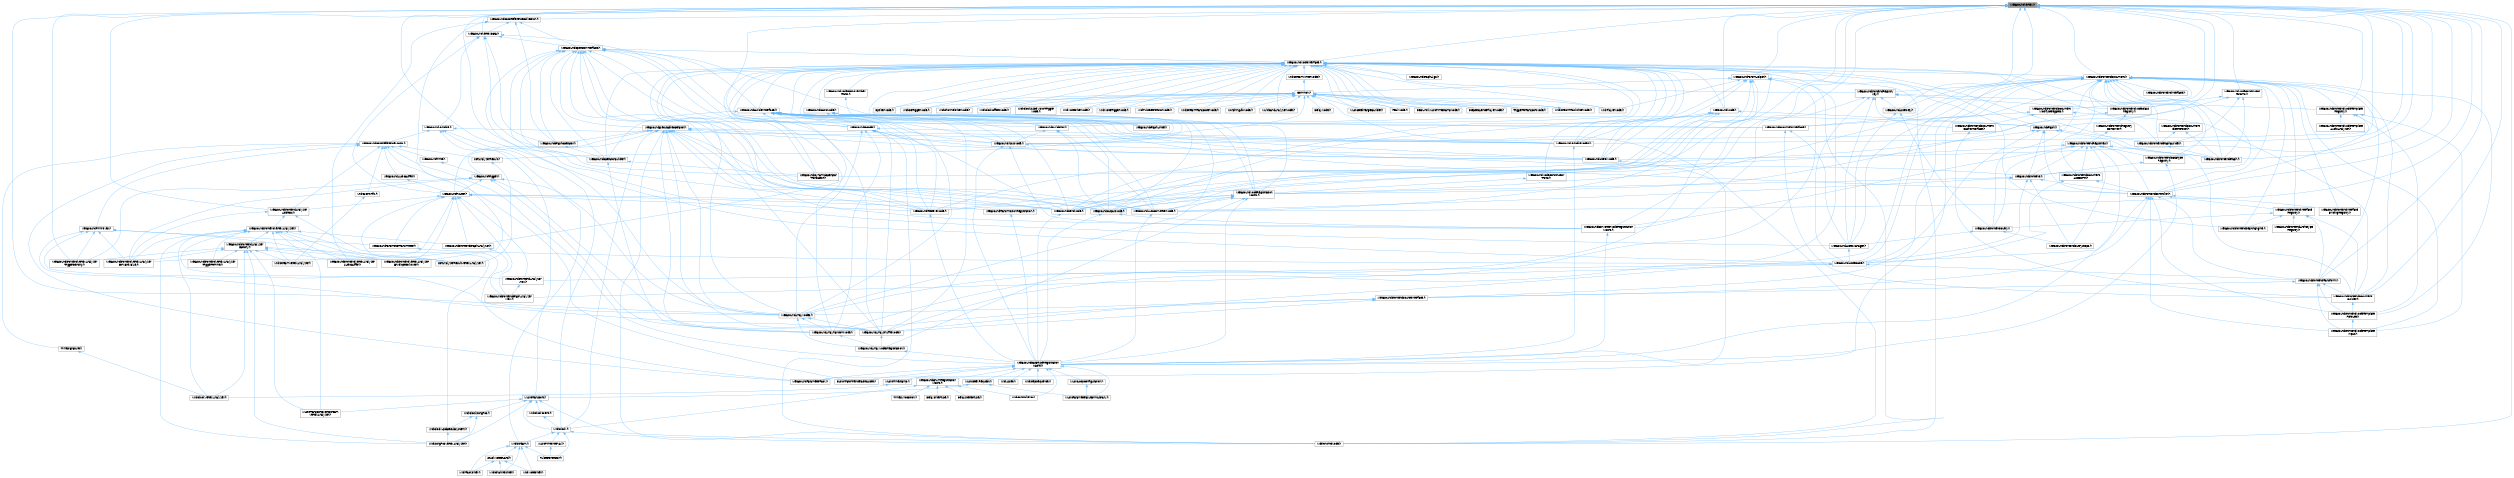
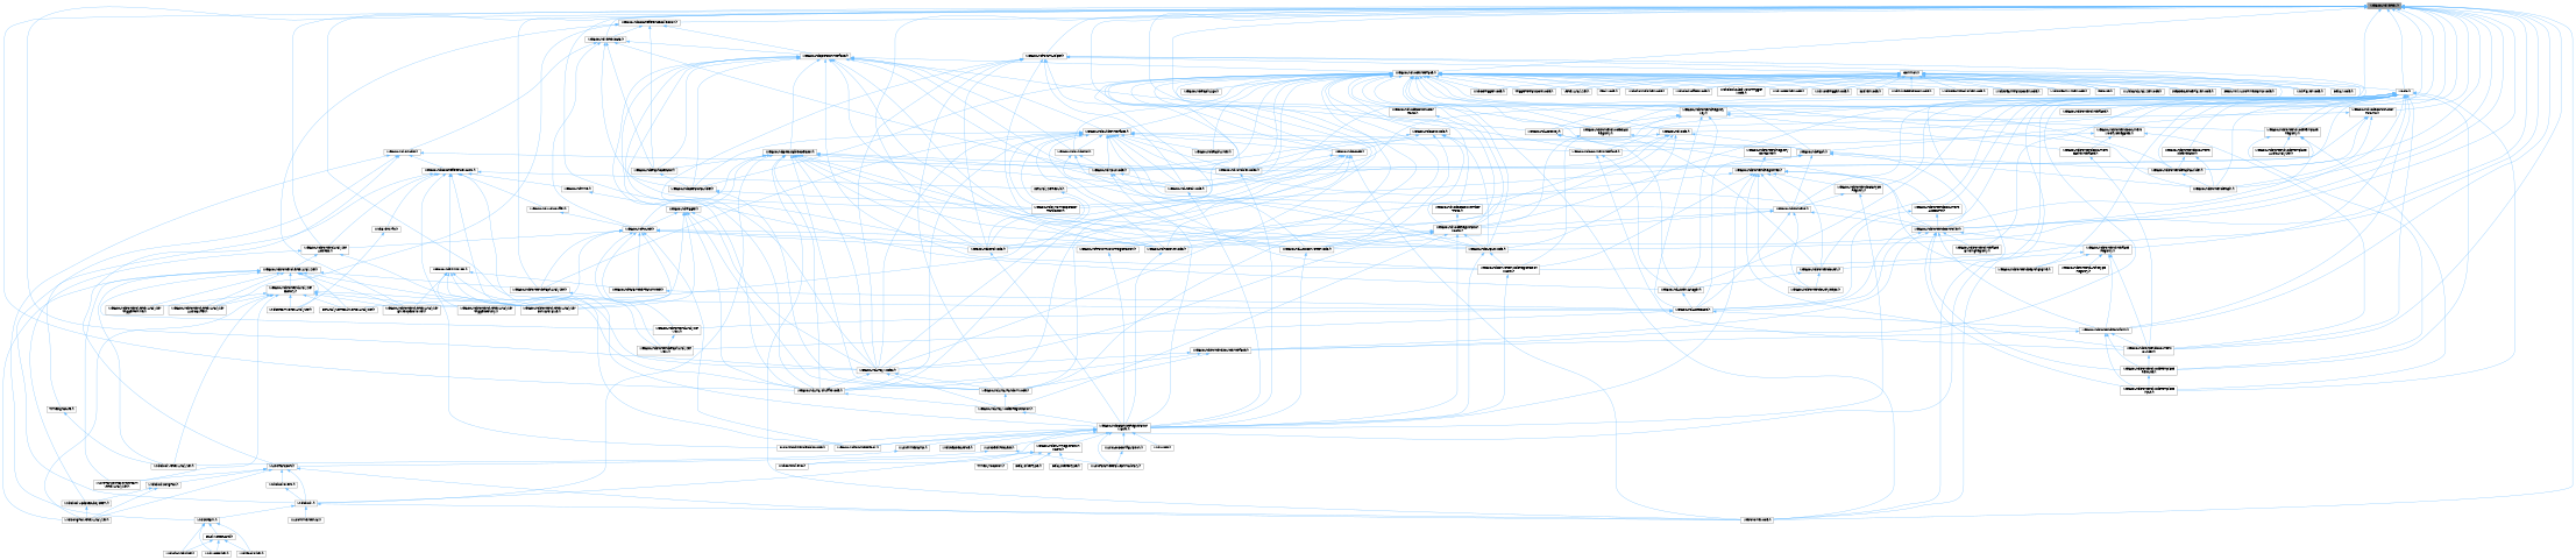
  digraph {
    node [color=grey40 fillcolor=white fontname=Helvetica fontsize=10 shape=box style=filled]
    edge [color=steelblue1 dir=back fontname=Helvetica fontsize=10 labelfontname=Helvetica labelfontsize=10 style=solid]
    n1 [color=gray40 fillcolor=grey60 fontcolor=black height=0.2 label="MetasoundVertex.h" width=0.4]
    n2 [height=0.2 label="MetasoundArrayNodes.h" width=0.4]
    n3 [height=0.2 label="MetronomeNode.h" width=0.4]
    n4 [height=0.2 label="MetasoundArrayShuffleNode.h" width=0.4]
    n5 [height=0.2 label="MetasoundAssetBase.h" width=0.4]
    n6 [height=0.2 label="MetasoundFrontendTransform.h" width=0.4]
    n7 [height=0.2 label="MetasoundFrontendDocument\lBuilder.h" width=0.4]
    n8 [height=0.2 label="MetasoundAssetKey.h" width=0.4]
    n9 [height=0.2 label="MetasoundAssetManager.h" width=0.4]
    n10 [height=0.2 label="MetasoundAutoConverterNode.h" width=0.4]
    n11 [height=0.2 label="MetasoundConverterNodeRegistration\lMacro.h" width=0.4]
    n12 [height=0.2 label="MetasoundDataReferenceCollection.h" width=0.4]
    n13 [height=0.2 label="MetasoundLiteralNode.h" width=0.4]
    n14 [height=0.2 label="MetasoundOutputNode.h" width=0.4]
    n15 [height=0.2 label="MetasoundFacade.h" width=0.4]
    n16 [height=0.2 label="MetasoundSendNode.h" width=0.4]
    n17 [height=0.2 label="MetasoundVariableNodes.h" width=0.4]
    n18 [height=0.2 label="MetasoundFrontendController.h" width=0.4]
    n19 [height=0.2 label="MetasoundFrontendGraphAnalyzer.h" width=0.4]
    n20 [height=0.2 label="MetasoundGraph.h" width=0.4]
    n21 [height=0.2 label="MetasoundFrontendGraph.h" width=0.4]
    n22 [height=0.2 label="MetasoundFrontendGraphBuilder.h" width=0.4]
    n23 [height=0.2 label="MetasoundFrontendAnalyzer\lAddress.h" width=0.4]
    n24 [height=0.2 label="MetasoundNodeInterface.h" width=0.4]
-   n25 [height=0.2 label="MetasoundFrontendDocument.h" width=0.4]
+   n25 [height=0.2 label="Macro.h" width=0.4]
    n26 [height=0.2 label="MetasoundFrontendNodeClass\lRegistry.h" width=0.4]
    n27 [height=0.2 label="MetasoundFrontendNodeTemplate\lRegistry.h" width=0.4]
    n28 [height=0.2 label="MetasoundNode.h" width=0.4]
    n29 [height=0.2 label="MetasoundVertexData.h" width=0.4]
    n30 [height=0.2 label="MetasoundNodeConstructor\lParams.h" width=0.4]
    n31 [height=0.2 label="MetasoundParamHelper.h" width=0.4]
    n32 [height=0.2 label="MetasoundArrayNodesRegistration.h" width=0.4]
    n33 [height=0.2 label="MetasoundArrayRandomNode.h" width=0.4]
    n34 [height=0.2 label="MetasoundFrontendAnalyzer\lView.h" width=0.4]
    n35 [height=0.2 label="MetasoundFrontendGraphAnalyzer\lView.h" width=0.4]
    n36 [height=0.2 label="MetasoundFrontendNodeTemplate\lReroute.h" width=0.4]
    n37 [height=0.2 label="MetasoundFrontendNodeTemplate\lInput.h" width=0.4]
    n38 [height=0.2 label="MetasoundFrontendSourceInterface.h" width=0.4]
    n39 [height=0.2 label="MetasoundFrontendQuery.h" width=0.4]
    n40 [height=0.2 label="MetasoundDataTypeRegistration\lMacro.h" width=0.4]
    n41 [height=0.2 label="MetasoundFrontendVertexAnalyzer\lAudioBuffer.h" width=0.4]
    n42 [height=0.2 label="MetasoundFrontendVertexAnalyzer\lEnvelopeFollower.h" width=0.4]
    n43 [height=0.2 label="MetasoundGraphOperator.h" width=0.4]
    n44 [height=0.2 label="MetasoundOperatorInterface.h" width=0.4]
    n45 [height=0.2 label="MetasoundReceiveNode.h" width=0.4]
    n46 [height=0.2 label="MetasoundFrontendInterface\lBindingRegistry.h" width=0.4]
    n47 [height=0.2 label="MetasoundFrontendInterface\lRegistry.h" width=0.4]
    n48 [height=0.2 label="MetasoundDynamicOperator\lTransactor.h" width=0.4]
    n49 [height=0.2 label="MetasoundFrontend.h" width=0.4]
    n50 [height=0.2 label="MidiClockUpdateSubsystem.h" width=0.4]
    n51 [height=0.2 label="MetasoundFrontendVertexAnalyzer\lForwardValue.h" width=0.4]
    n52 [height=0.2 label="MetasoundFrontendVertexAnalyzer.h" width=0.4]
    n53 [height=0.2 label="MetasoundOperatorBuilder.h" width=0.4]
    n54 [height=0.2 label="MetasoundBuildError.h" width=0.4]
    n55 [height=0.2 label="MetasoundInputNode.h" width=0.4]
    n56 [height=0.2 label="MetasoundBuilderInterface.h" width=0.4]
    n57 [height=0.2 label="MetasoundGraphLinter.h" width=0.4]
    n58 [height=0.2 label="MetasoundNodeRegistration\lMacro.h" width=0.4]
    n59 [height=0.2 label="MetasoundFrontendSearchEngine.h" width=0.4]
    n60 [height=0.2 label="DjFilterNode.h" width=0.4]
    n61 [height=0.2 label="MetasoundBasicNode.h" width=0.4]
    n62 [height=0.2 label="MetasoundFrontendRegistry\lKey.h" width=0.4]
    n63 [height=0.2 label="MetasoundGraphAlgo.h" width=0.4]
    n64 [height=0.2 label="MetasoundNodeConstructor\lTraits.h" width=0.4]
    n65 [height=0.2 label="MetasoundNodeStaticMember\lTraits.h" width=0.4]
    n66 [height=0.2 label="MidiCCTriggerNode.h" width=0.4]
    n67 [height=0.2 label="MidiChannelFilterNode.h" width=0.4]
    n68 [height=0.2 label="MidiClockOffsetNode.h" width=0.4]
    n69 [height=0.2 label="MidiClockSubdivisionTrigger\lNode.h" width=0.4]
    n70 [height=0.2 label="MidiNoteFilterNode.h" width=0.4]
    n71 [height=0.2 label="MidiNoteTriggerNode.h" width=0.4]
    n72 [height=0.2 label="MidiPlayerNode.h" width=0.4]
    n73 [height=0.2 label="MidiPulseGeneratorNode.h" width=0.4]
    n74 [height=0.2 label="MidiStreamTrackFilterNode.h" width=0.4]
    n75 [height=0.2 label="MidiStreamTransposerNode.h" width=0.4]
    n76 [height=0.2 label="MidiStreamWriterNode.h" width=0.4]
-   n77 [height=0.2 label="MorphingLfoNode.h" width=0.4]
+   n77 [height=0.2 label="Reroute.h" width=0.4]
    n78 [height=0.2 label="MultibandAnalyzerNode.h" width=0.4]
-   n79 [height=0.2 label="MusicSeekTargetBuilder.h" width=0.4]
+   n79 [height=0.2 label="VertexAnalyzer.h" width=0.4]
    n80 [height=0.2 label="PeakNode.h" width=0.4]
    n81 [height=0.2 label="SecsUntilMusicTimestampNode.h" width=0.4]
    n82 [height=0.2 label="StepSequencePlayerNode.h" width=0.4]
    n83 [height=0.2 label="TriggerToTransportNode.h" width=0.4]
    n84 [height=0.2 label="MetasoundParameterPack.h" width=0.4]
    n85 [height=0.2 label="MetasoundDocumentInterface.h" width=0.4]
    n86 [height=0.2 label="MetasoundFrontendDataType\lRegistry.h" width=0.4]
    n87 [height=0.2 label="MetasoundFrontendDocument\lAccessPtr.h" width=0.4]
    n88 [height=0.2 label="MetasoundFrontendDocument\lIdGenerator.h" width=0.4]
    n89 [height=0.2 label="MetasoundFrontendDocument\lModifyDelegates.h" width=0.4]
    n90 [height=0.2 label="MetasoundFrontendInterface.h" width=0.4]
    n91 [height=0.2 label="MetasoundFrontendRegistry\lContainer.h" width=0.4]
    n92 [height=0.2 label="MetasoundFrontendNodeTemplate\lAudioAnalyzer.h" width=0.4]
    n93 [height=0.2 label="MetasoundRouter.h" width=0.4]
    n94 [height=0.2 label="MetasoundVariable.h" width=0.4]
    n95 [height=0.2 label="Common.h" width=0.4]
    n96 [height=0.2 label="FusionPatchRenderableAsset.h" width=0.4]
    n97 [height=0.2 label="MetasoundEnumRegistration\lMacro.h" width=0.4]
    n98 [height=0.2 label="MidiControllerID.h" width=0.4]
    n99 [height=0.2 label="MidiAsset.h" width=0.4]
    n100 [height=0.2 label="MidiStepSequence.h" width=0.4]
    n101 [height=0.2 label="MusicLoopConfiguration.h" width=0.4]
    n102 [height=0.2 label="MusicParameterBlueprintLibrary.h" width=0.4]
    n103 [height=0.2 label="MusicSeekRequest.h" width=0.4]
    n104 [height=0.2 label="MusicTimestamp.h" width=0.4]
    n105 [height=0.2 label="DelayFilterType.h" width=0.4]
    n106 [height=0.2 label="DelayStereoType.h" width=0.4]
    n107 [height=0.2 label="MidiClock.h" width=0.4]
    n108 [height=0.2 label="TimeSyncOption.h" width=0.4]
    n109 [height=0.2 label="MusicTransport.h" width=0.4]
    n110 [height=0.2 label="MidiClockVertexAnalyzer.h" width=0.4]
    n111 [height=0.2 label="MidiStream.h" width=0.4]
-   n112 [height=0.2 label="PulseGenerator.h" width=0.4]
    n113 [height=0.2 label="MusicTimeInterval.h" width=0.4]
    n114 [height=0.2 label="MidiChannelFilter.h" width=0.4]
    n115 [height=0.2 label="MidiNoteFilter.h" width=0.4]
    n116 [height=0.2 label="MidiTrackFilter.h" width=0.4]
    n117 [height=0.2 label="StuckNoteGuard.h" width=0.4]
    n118 [height=0.2 label="MidiClockEvent.h" width=0.4]
    n119 [height=0.2 label="MidiClockSongPos.h" width=0.4]
    n120 [height=0.2 label="MidiSongPosVertexAnalyzer.h" width=0.4]
    n121 [height=0.2 label="MusicTransportEventStream\lVertexAnalyzer.h" width=0.4]
    n122 [height=0.2 label="MetasoundFrontendQuerySteps.h" width=0.4]
    n123 [height=0.2 label="MetasoundExecutableOperator.h" width=0.4]
    n124 [height=0.2 label="MetasoundTrigger.h" width=0.4]
    n125 [height=0.2 label="MetasoundParameterTransmitter.h" width=0.4]
    n126 [height=0.2 label="MetasoundTransmissionRegistration.h" width=0.4]
    n127 [height=0.2 label="MetasoundFrontendArchetype\lRegistry.h" width=0.4]
    n128 [height=0.2 label="MetasoundFrontendVertexAnalyzer\lTriggerDensity.h" width=0.4]
    n129 [height=0.2 label="FFTAnalyzerResultVertexAnalyzer.h" width=0.4]
    n130 [height=0.2 label="MetasoundFrontendAnalyzer\lFactory.h" width=0.4]
    n131 [height=0.2 label="MetasoundFrontendVertexAnalyzer\lTriggerToTime.h" width=0.4]
    n132 [height=0.2 label="MidiStreamVertexAnalyzer.h" width=0.4]
    n133 [height=0.2 label="MetasoundFrontendDocument\lCacheInterface.h" width=0.4]
    n134 [height=0.2 label="MetasoundFrontendRegistries.h" width=0.4]
    n135 [height=0.2 label="MetasoundDataReferenceMacro.h" width=0.4]
    n136 [height=0.2 label="FFTAnalyzerResult.h" width=0.4]
    n137 [height=0.2 label="MetasoundAudioBuffer.h" width=0.4]
    n138 [height=0.2 label="MetasoundPrimitives.h" width=0.4]
    n139 [height=0.2 label="MetasoundTime.h" width=0.4]
    n140 [height=0.2 label="MidiEventInfo.h" width=0.4]
    n141 [height=0.2 label="TimeSignature.h" width=0.4]
    n142 [height=0.2 label="DelayNode.h" width=0.4]
    n1 -> n2
    n1 -> n3
    n1 -> n4
    n1 -> n5
    n1 -> n6
    n1 -> n7
    n1 -> n8
    n1 -> n9
    n1 -> n10
    n1 -> n11
    n1 -> n12
    n1 -> n13
    n1 -> n14
    n1 -> n15
    n1 -> n16
    n1 -> n17
    n1 -> n18
-   n1 -> n128
+   n1 -> n19
    n1 -> n20
    n1 -> n21
    n1 -> n22
    n1 -> n23
    n1 -> n24
    n1 -> n25
    n1 -> n26
    n1 -> n27
    n1 -> n28
    n1 -> n29
    n1 -> n30
    n1 -> n31
    n2 -> n4
    n2 -> n32
    n2 -> n33
    n4 -> n32
    n5 -> n6
    n5 -> n34
    n5 -> n35
    n6 -> n7
    n6 -> n36
    n6 -> n37
    n6 -> n38
    n7 -> n36
    n8 -> n9
    n8 -> n39
    n9 -> n5
    n10 -> n40
    n11 -> n40
    n12 -> n29
    n12 -> n41
    n12 -> n42
    n12 -> n43
    n12 -> n44
    n13 -> n40
    n14 -> n11
    n14 -> n40
    n15 -> n2
    n15 -> n3
    n15 -> n4
    n15 -> n16
    n15 -> n17
    n15 -> n33
    n15 -> n45
    n16 -> n40
    n17 -> n40
    n18 -> n5
    n18 -> n6
    n18 -> n36
    n18 -> n37
    n18 -> n38
    n18 -> n46
    n18 -> n47
    n19 -> n35
    n20 -> n5
    n20 -> n18
    n20 -> n21
    n20 -> n22
    n20 -> n48
    n20 -> n49
    n22 -> n21
    n23 -> n50
    n23 -> n51
    n23 -> n52
    n24 -> n2
    n24 -> n3
    n24 -> n4
    n24 -> n10
    n24 -> n13
    n24 -> n14
    n24 -> n15
    n24 -> n16
    n24 -> n17
    n24 -> n20
    n24 -> n21
    n24 -> n22
    n24 -> n25
    n24 -> n26
    n24 -> n28
    n24 -> n33
    n24 -> n45
    n24 -> n48
    n24 -> n53
    n24 -> n54
    n24 -> n55
    n24 -> n56
    n24 -> n57
    n24 -> n58
    n24 -> n59
    n24 -> n60
    n24 -> n61
    n24 -> n62
    n24 -> n63
    n24 -> n64
    n24 -> n65
    n24 -> n66
    n24 -> n67
    n24 -> n68
    n24 -> n69
    n24 -> n70
    n24 -> n71
    n24 -> n72
    n24 -> n73
-   n74 -> n24
+   n24 -> n74
    n24 -> n75
    n24 -> n76
    n24 -> n77
    n24 -> n78
    n24 -> n79
    n24 -> n80
    n24 -> n81
    n24 -> n82
    n24 -> n83
    n25 -> n5
    n25 -> n6
    n25 -> n7
    n25 -> n8
    n25 -> n9
    n25 -> n18
    n25 -> n21
    n25 -> n22
    n25 -> n26
    n25 -> n27
    n25 -> n36
    n25 -> n37
    n25 -> n38
    n25 -> n39
    n25 -> n46
    n25 -> n47
    n25 -> n49
    n25 -> n58
    n25 -> n59
    n25 -> n62
    n25 -> n84
    n25 -> n85
    n25 -> n86
    n25 -> n87
    n25 -> n88
    n25 -> n89
    n25 -> n90
    n26 -> n58
    n26 -> n91
    n27 -> n18
    n27 -> n36
    n27 -> n37
    n27 -> n92
    n28 -> n13
    n28 -> n14
    n28 -> n16
    n28 -> n17
    n28 -> n20
    n28 -> n45
    n29 -> n43
    n29 -> n44
    n29 -> n53
    n29 -> n55
    n29 -> n93
    n29 -> n94
    n30 -> n21
    n30 -> n22
    n30 -> n26
    n30 -> n55
    n31 -> n2
    n31 -> n3
    n31 -> n4
    n31 -> n13
    n31 -> n16
    n31 -> n17
    n31 -> n33
    n31 -> n45
    n31 -> n72
    n31 -> n95
    n32 -> n40
    n33 -> n32
    n34 -> n35
    n36 -> n37
    n38 -> n2
    n38 -> n4
    n38 -> n33
    n39 -> n9
    n39 -> n122
    n40 -> n84
    n40 -> n96
    n40 -> n97
    n40 -> n98
    n40 -> n99
    n40 -> n100
    n40 -> n101
    n40 -> n102
    n40 -> n103
    n40 -> n104
    n43 -> n53
    n44 -> n2
    n44 -> n4
    n44 -> n10
    n44 -> n11
    n44 -> n13
    n44 -> n14
    n44 -> n16
    n44 -> n24
    n44 -> n43
    n44 -> n45
    n44 -> n48
    n44 -> n53
    n44 -> n54
    n44 -> n55
    n44 -> n56
    n44 -> n85
    n44 -> n123
    n45 -> n40
    n47 -> n6
    n47 -> n7
    n47 -> n39
    n47 -> n59
    n47 -> n127
    n49 -> n5
    n49 -> n10
    n49 -> n18
    n49 -> n58
    n49 -> n122
    n50 -> n120
    n52 -> n19
    n52 -> n34
    n52 -> n41
    n52 -> n42
    n52 -> n51
    n52 -> n110
    n52 -> n120
    n52 -> n121
    n52 -> n129
    n52 -> n130
    n52 -> n131
    n52 -> n132
    n53 -> n33
    n53 -> n48
    n54 -> n10
    n54 -> n14
    n54 -> n55
    n55 -> n11
    n55 -> n13
    n55 -> n40
    n56 -> n2
    n56 -> n4
    n56 -> n10
    n56 -> n13
    n56 -> n14
    n56 -> n15
    n56 -> n16
    n56 -> n17
    n56 -> n18
    n56 -> n19
    n56 -> n20
    n56 -> n45
    n56 -> n48
    n56 -> n49
    n56 -> n53
    n56 -> n54
    n56 -> n55
    n56 -> n57
    n56 -> n85
    n58 -> n2
    n58 -> n10
    n58 -> n14
    n58 -> n16
    n58 -> n32
    n58 -> n40
    n58 -> n45
    n61 -> n10
    n61 -> n14
    n61 -> n15
    n61 -> n55
    n61 -> n58
    n62 -> n5
    n62 -> n8
    n62 -> n9
    n62 -> n11
    n62 -> n26
    n62 -> n27
    n62 -> n133
    n64 -> n58
    n65 -> n58
    n85 -> n7
    n85 -> n9
    n86 -> n40
    n86 -> n49
    n87 -> n5
    n87 -> n18
    n88 -> n21
    n88 -> n22
    n89 -> n7
    n89 -> n85
    n89 -> n133
    n91 -> n134
    n93 -> n16
    n93 -> n19
    n93 -> n23
    n93 -> n34
    n93 -> n35
    n93 -> n42
    n93 -> n45
    n93 -> n51
    n93 -> n84
    n93 -> n125
    n93 -> n126
    n94 -> n17
    n94 -> n107
    n94 -> n109
    n94 -> n111
    n94 -> n135
    n95 -> n3
    n95 -> n60
    n95 -> n66
    n95 -> n67
    n95 -> n68
    n95 -> n69
    n95 -> n70
    n95 -> n71
    n95 -> n72
    n95 -> n73
    n95 -> n74
    n95 -> n75
-   n76 -> n95
+   n95 -> n76
    n95 -> n77
    n95 -> n78
    n95 -> n79
    n95 -> n80
    n95 -> n81
    n95 -> n82
    n95 -> n83
    n95 -> n136
    n95 -> n142
    n97 -> n98
    n97 -> n105
    n97 -> n106
    n97 -> n107
    n97 -> n108
    n101 -> n102
    n103 -> n102
    n103 -> n109
    n104 -> n110
    n107 -> n3
    n107 -> n111
-   n107 -> n112
    n107 -> n113
    n109 -> n3
    n109 -> n107
    n109 -> n118
    n109 -> n119
    n109 -> n120
    n109 -> n121
-   n111 -> n112
    n111 -> n114
    n111 -> n115
    n111 -> n116
    n111 -> n117
-   n113 -> n112
    n117 -> n114
    n117 -> n115
    n117 -> n116
    n118 -> n107
    n119 -> n50
    n119 -> n120
    n123 -> n2
    n123 -> n3
    n123 -> n4
    n123 -> n10
    n123 -> n13
    n123 -> n14
    n123 -> n16
    n123 -> n17
    n123 -> n33
    n123 -> n43
    n123 -> n45
    n123 -> n55
    n123 -> n93
    n123 -> n107
    n123 -> n124
    n124 -> n2
    n124 -> n4
    n124 -> n33
    n124 -> n51
    n124 -> n93
    n124 -> n128
    n125 -> n5
    n126 -> n40
    n130 -> n41
    n130 -> n42
    n130 -> n51
    n130 -> n110
    n130 -> n120
    n130 -> n121
    n130 -> n128
    n130 -> n129
    n130 -> n131
    n130 -> n132
    n133 -> n7
    n134 -> n7
    n134 -> n11
    n134 -> n18
    n134 -> n39
    n134 -> n40
    n134 -> n49
    n134 -> n86
    n134 -> n87
    n134 -> n122
    n134 -> n126
    n135 -> n23
    n135 -> n40
    n135 -> n84
    n135 -> n96
    n135 -> n136
    n135 -> n137
    n135 -> n138
    n135 -> n139
    n135 -> n140
    n135 -> n141
    n136 -> n129
    n137 -> n93
    n138 -> n2
    n138 -> n4
    n138 -> n42
    n138 -> n51
    n138 -> n125
    n138 -> n128
    n139 -> n124
    n140 -> n132
    n141 -> n110
  }
